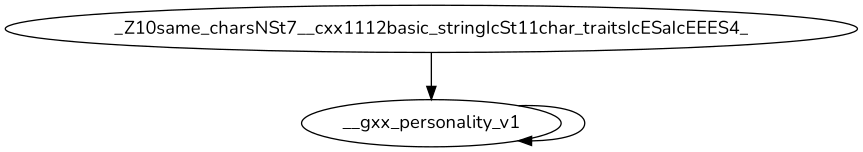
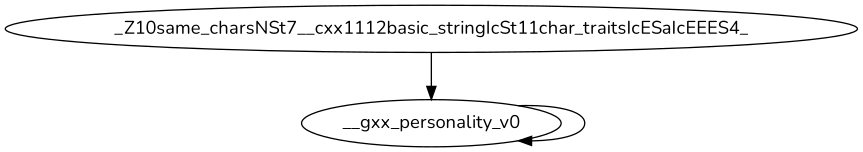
  digraph {
    fontname=Nunito
    node [fontname=Nunito]
    edge [fontname=Nunito]
    _Z10same_charsNSt7__cxx1112basic_stringIcSt11char_traitsIcESaIcEEES4_
-   __gxx_personality_v0 [label=__gxx_personality_v1]
+   __gxx_personality_v0
    _Z10same_charsNSt7__cxx1112basic_stringIcSt11char_traitsIcESaIcEEES4_ -> __gxx_personality_v0
    __gxx_personality_v0 -> __gxx_personality_v0
  }
